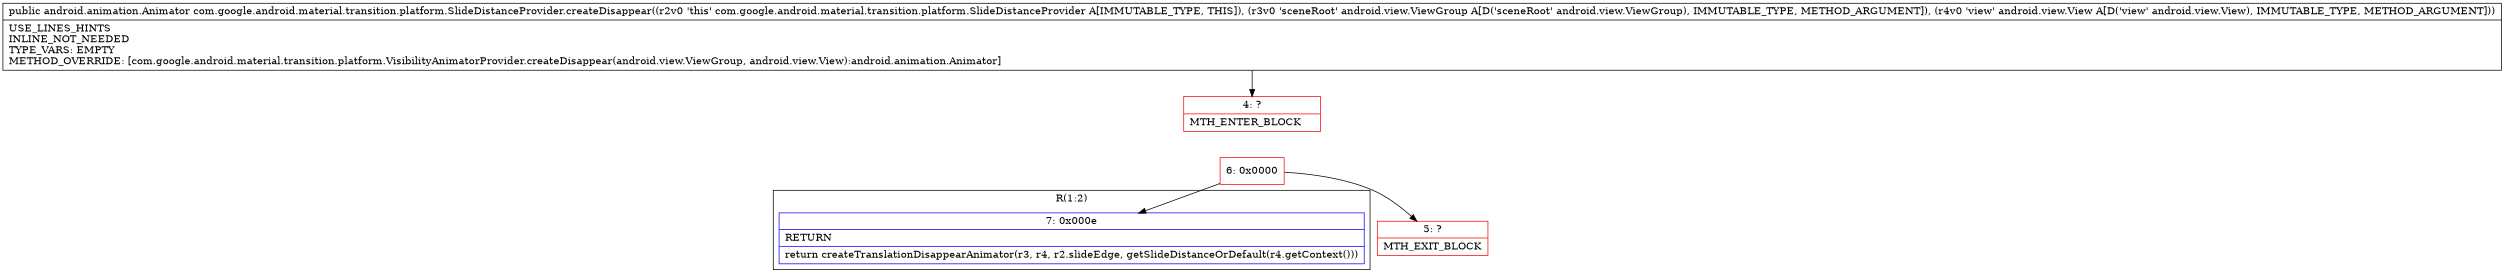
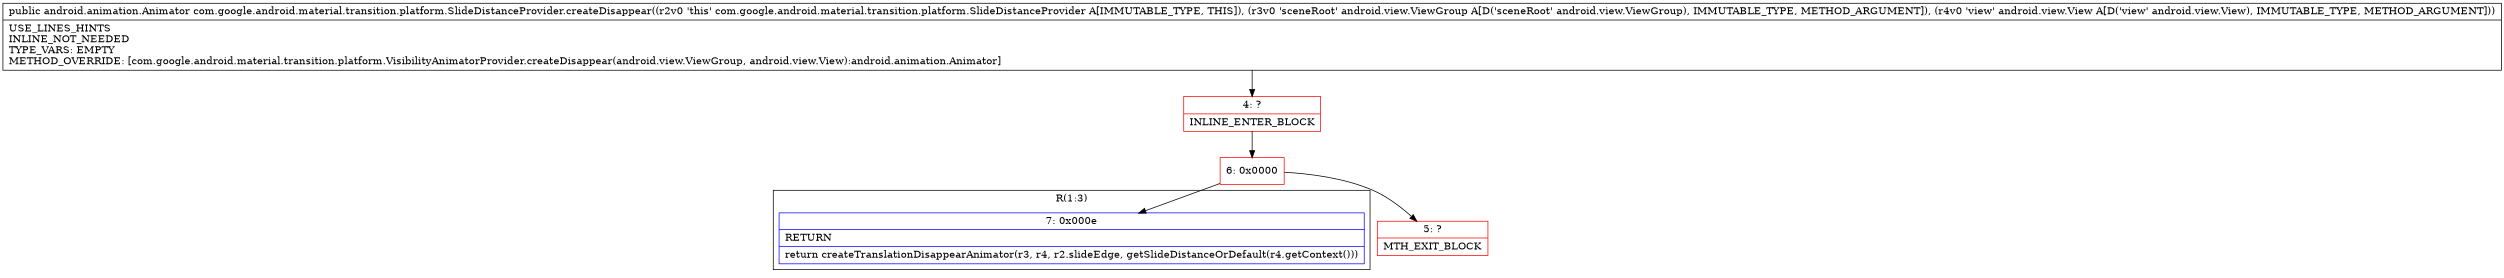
  digraph {
    node [color=red shape=record]
    n1 [color=blue label="{7\:\ 0x000e|RETURN\l|return createTranslationDisappearAnimator(r3, r4, r2.slideEdge, getSlideDistanceOrDefault(r4.getContext()))\l}"]
    n2 [label="{5\:\ ?|MTH_EXIT_BLOCK\l}"]
-   n3 [label="{4\:\ ?|MTH_ENTER_BLOCK\l}"]
+   n3 [label="{4\:\ ?|INLINE_ENTER_BLOCK\l}"]
    n4 [label="{6\:\ 0x0000}"]
    n5 [label="{public android.animation.Animator com.google.android.material.transition.platform.SlideDistanceProvider.createDisappear((r2v0 'this' com.google.android.material.transition.platform.SlideDistanceProvider A[IMMUTABLE_TYPE, THIS]), (r3v0 'sceneRoot' android.view.ViewGroup A[D('sceneRoot' android.view.ViewGroup), IMMUTABLE_TYPE, METHOD_ARGUMENT]), (r4v0 'view' android.view.View A[D('view' android.view.View), IMMUTABLE_TYPE, METHOD_ARGUMENT]))  | USE_LINES_HINTS\lINLINE_NOT_NEEDED\lTYPE_VARS: EMPTY\lMETHOD_OVERRIDE: [com.google.android.material.transition.platform.VisibilityAnimatorProvider.createDisappear(android.view.ViewGroup, android.view.View):android.animation.Animator]\l}" color=""]
    subgraph cluster_1 {
-     label="R(1:2)"
+     label="R(1:3)"
      n1
    }
+   n3 -> n4
    n4 -> n1
    n4 -> n2
    n5 -> n3
  }
